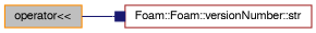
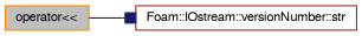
  digraph {
    rankdir=LR
    node [fontname=FreeSans fontsize=10 shape=record]
    n1 [color=darkorange fillcolor=grey75 fontcolor=black height=0.2 label="operator\<\<" style=filled width=0.4]
-   n2 [color=brown height=0.2 label="Foam::Foam::versionNumber::str" width=0.4]
+   n2 [color=brown height=0.2 label="Foam::IOstream::versionNumber::str" width=0.4]
    n1 -> n2 [color=midnightblue fontname=FreeSans fontsize=10 labelfontname=FreeSans labelfontsize=10 style=solid arrowhead=box]
  }
